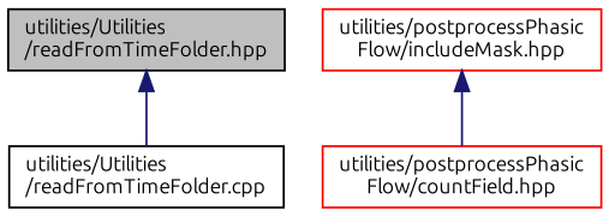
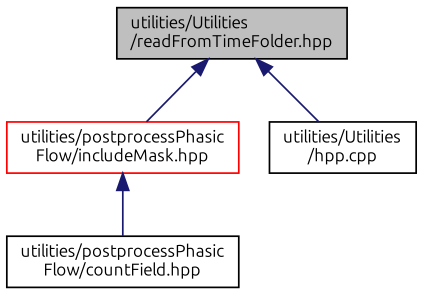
  digraph {
    fontname=Ubuntu
    node [color=black fillcolor=white fontname=Ubuntu fontsize=10 shape=record style=filled]
    edge [color=midnightblue dir=back fontname=Ubuntu fontsize=10 labelfontname=Helvetica labelfontsize=10 style=solid]
    n1 [fillcolor=grey75 fontcolor=black height=0.2 label="utilities/Utilities\l/readFromTimeFolder.hpp" width=0.4]
    n2 [color=red height=0.2 label="utilities/postprocessPhasic\lFlow/includeMask.hpp" width=0.4]
-   n3 [height=0.2 label="utilities/Utilities\l/readFromTimeFolder.cpp" width=0.4]
-   n4 [color=red height=0.2 label="utilities/postprocessPhasic\lFlow/countField.hpp" width=0.4]
+   n3 [height=0.2 label="utilities/Utilities\l/hpp.cpp" width=0.4]
+   n4 [height=0.2 label="utilities/postprocessPhasic\lFlow/countField.hpp" width=0.4]
+   n1 -> n2
    n1 -> n3
    n2 -> n4
  }
